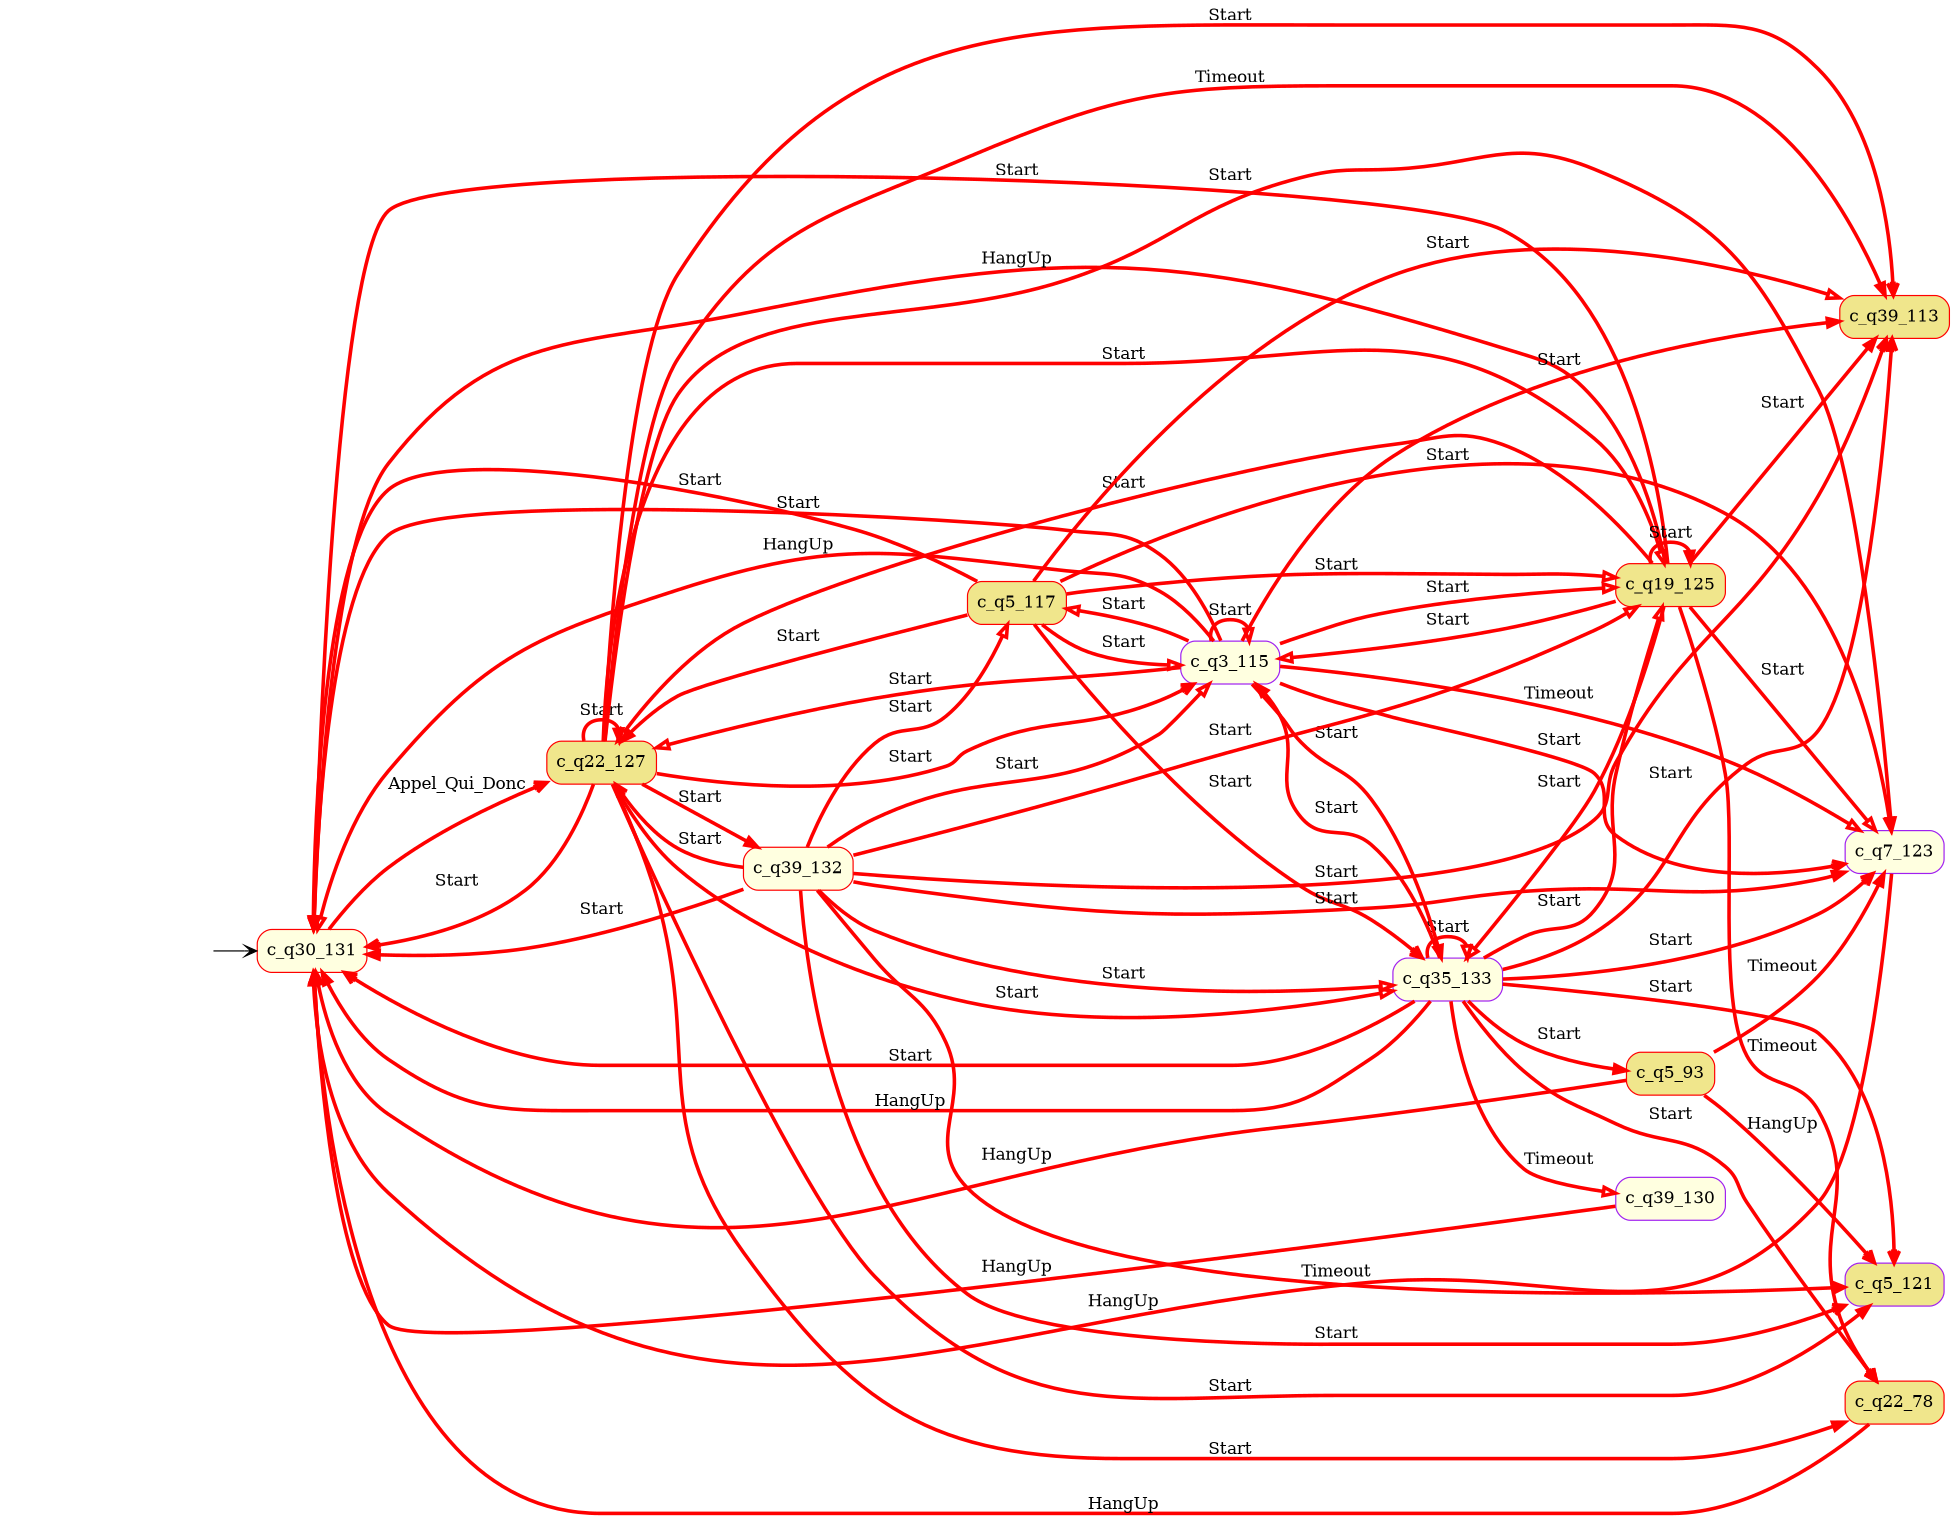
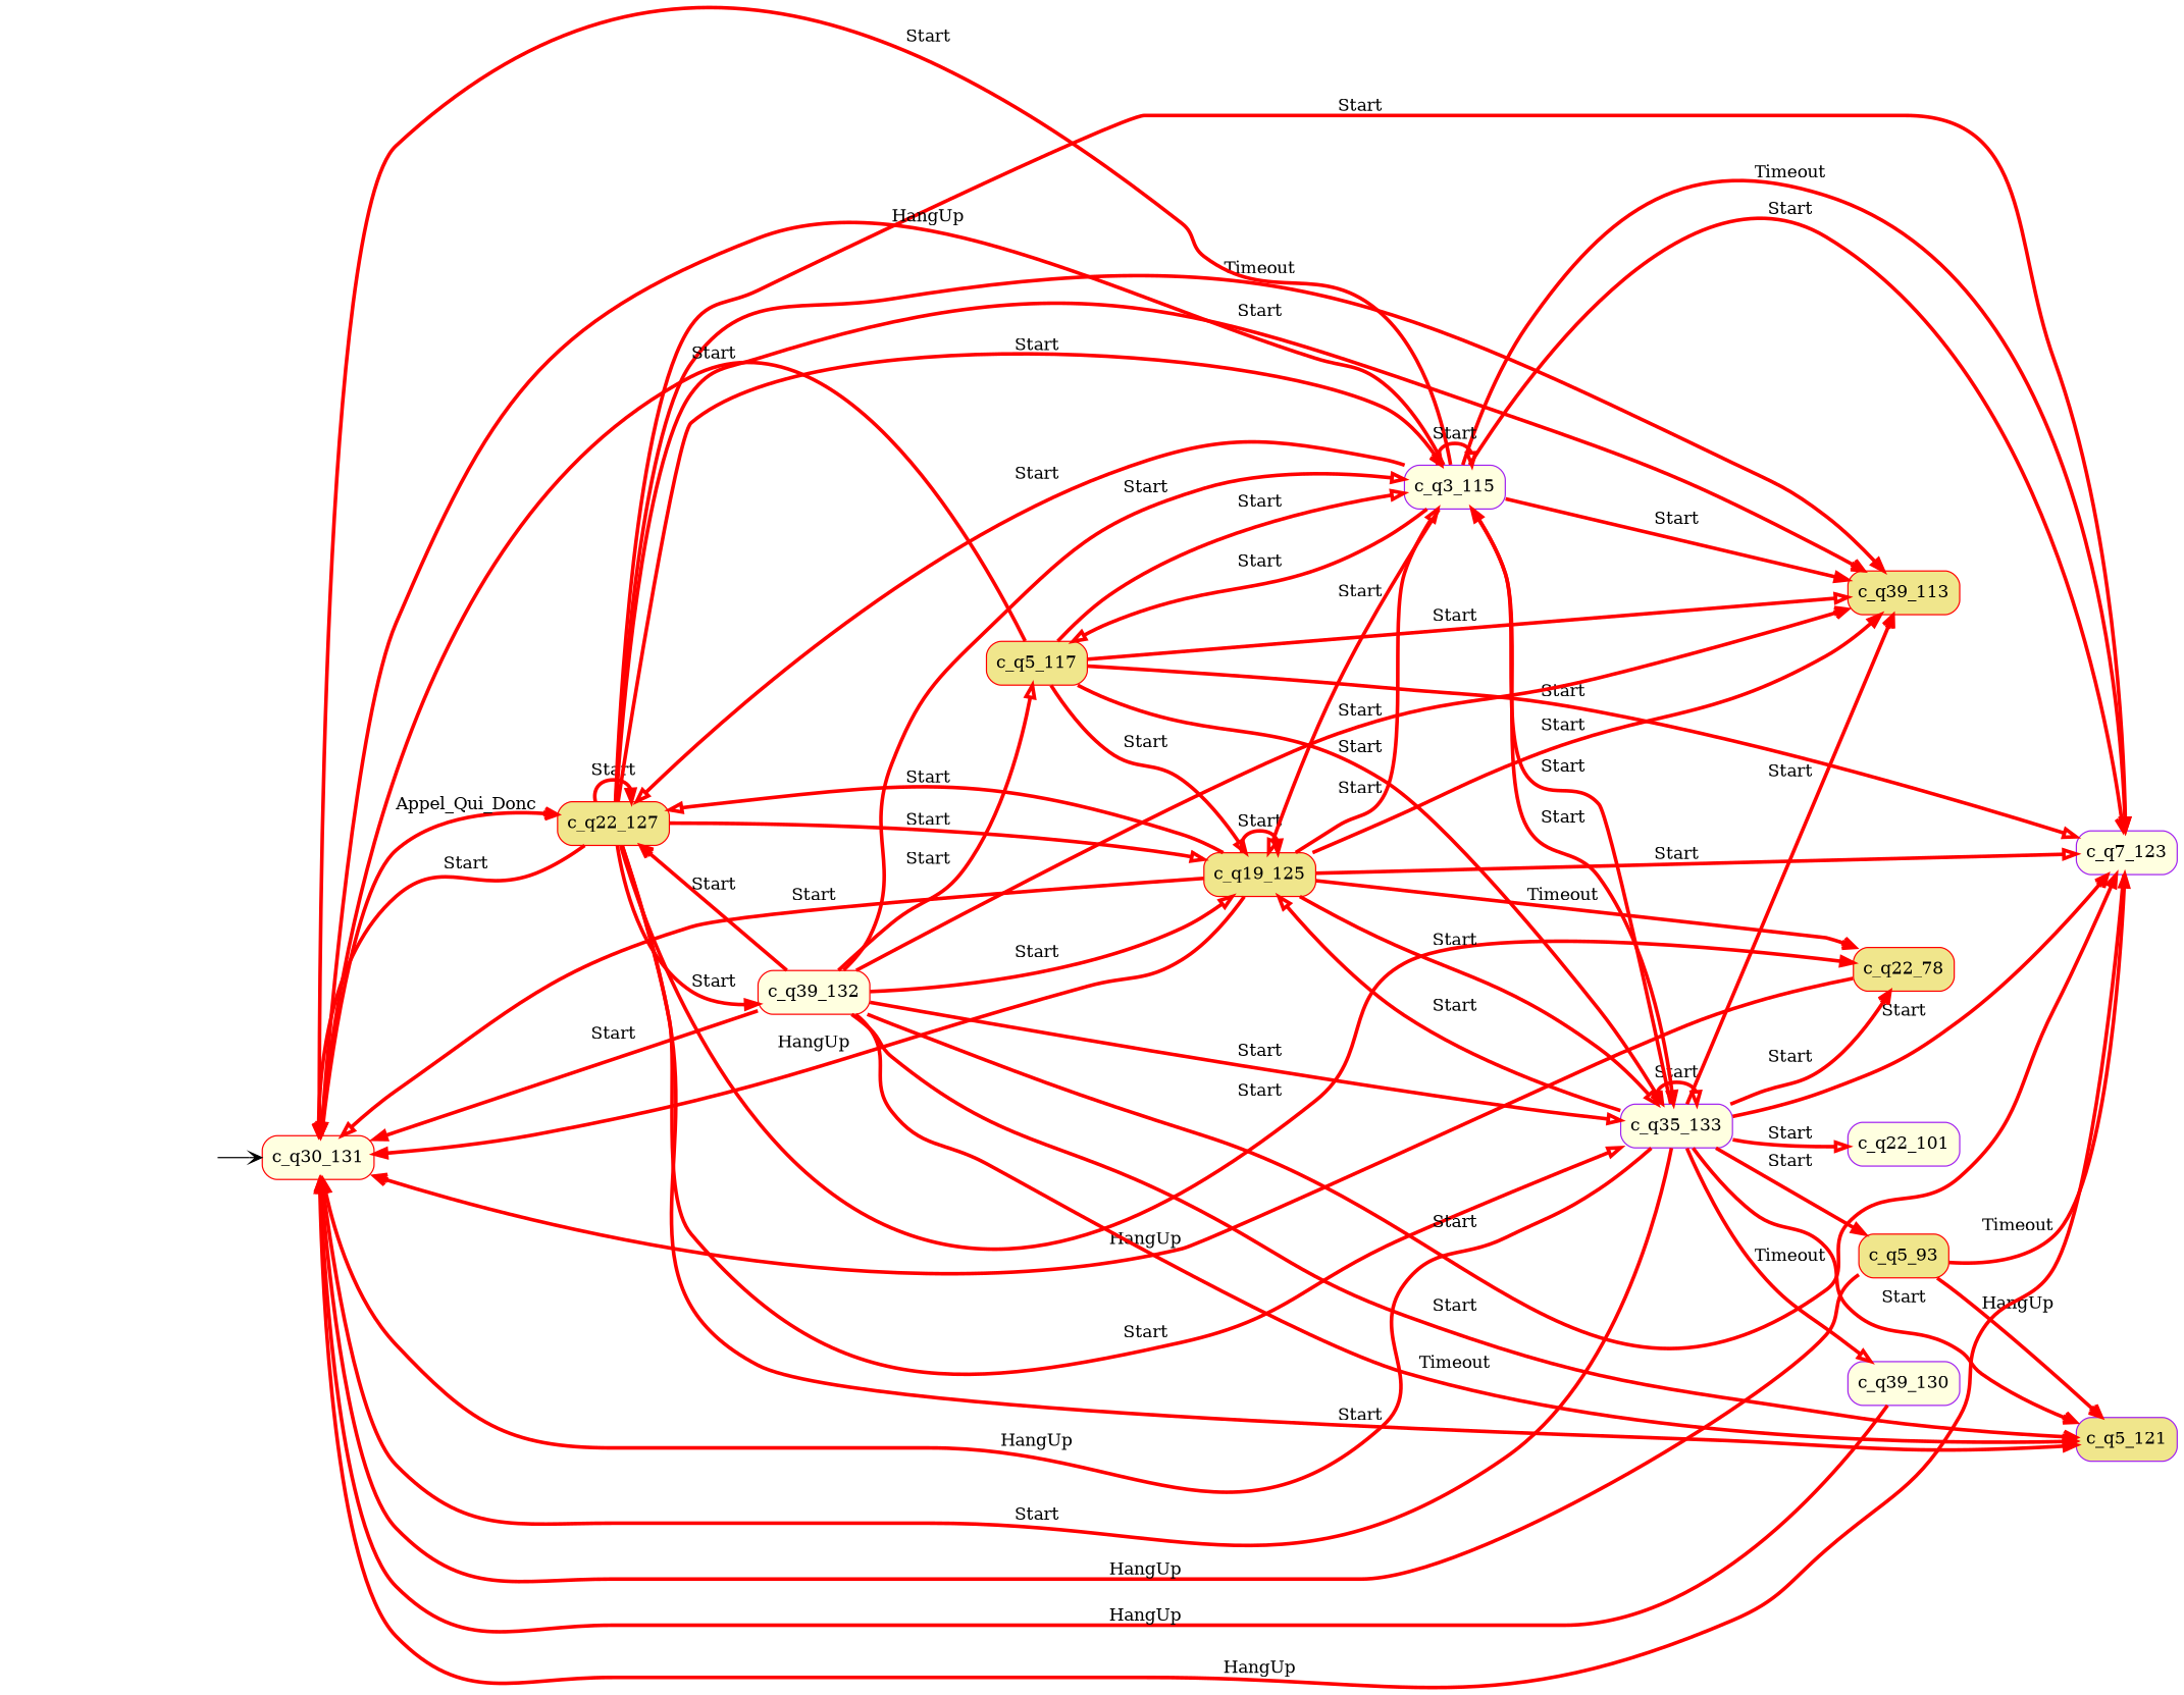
  digraph {
    rankdir=LR
    node [style="rounded, filled,filled" color=red fillcolor=lightyellow shape=box]
    edge [arrowhead=onormal color=red penwidth=3]
    start_c_q30_131 [style=invisible color="" fillcolor="" shape=""]
    n2 [label=c_q30_131]
    n3 [fillcolor=khaki label=c_q22_127]
    n4 [fillcolor=khaki label=c_q5_93]
    n5 [color=purple fillcolor=khaki label=c_q5_121]
    n6 [color=purple label=c_q7_123]
    n7 [fillcolor=khaki label=c_q22_78]
    n8 [color=purple label=c_q39_130]
    n9 [fillcolor=khaki label=c_q19_125]
    n10 [color=purple label=c_q35_133]
    n11 [color=purple label=c_q3_115]
    n12 [fillcolor=khaki label=c_q39_113]
+   n13 [color=purple label=c_q22_101]
    n14 [fillcolor=khaki label=c_q5_117]
    n15 [label=c_q39_132]
    start_c_q30_131 -> n2 [arrowhead=vee color="" penwidth=""]
    n2 -> n3 [arrowhead=vee label=Appel_Qui_Donc]
    n3 -> n2 [arrowhead=vee label=Start]
    n3 -> n3 [arrowhead=normal label=Start]
    n3 -> n5 [arrowhead=normal label=Start]
    n3 -> n6 [arrowhead=normal label=Start]
    n3 -> n7 [arrowhead=normal label=Start]
    n3 -> n9 [label=Start]
    n3 -> n10 [label=Start]
    n3 -> n11 [arrowhead=vee label=Start]
    n3 -> n12 [arrowhead=vee label=Start]
    n3 -> n12 [arrowhead=normal label=Timeout]
    n3 -> n15 [arrowhead=normal label=Start]
    n4 -> n2 [arrowhead=normal label=HangUp]
    n4 -> n5 [arrowhead=vee label=HangUp]
    n4 -> n6 [arrowhead=normal label=Timeout]
    n6 -> n2 [label=HangUp]
    n7 -> n2 [arrowhead=vee label=HangUp]
    n8 -> n2 [arrowhead=vee label=HangUp]
    n9 -> n2 [label=Start]
    n9 -> n2 [arrowhead=normal label=HangUp]
    n9 -> n3 [label=Start]
    n9 -> n6 [label=Start]
    n9 -> n7 [arrowhead=vee label=Timeout]
    n9 -> n9 [arrowhead=normal label=Start]
    n9 -> n10 [label=Start]
    n9 -> n11 [label=Start]
    n9 -> n12 [arrowhead=normal label=Start]
    n10 -> n2 [arrowhead=vee label=Start]
    n10 -> n2 [arrowhead=normal label=HangUp]
    n10 -> n4 [arrowhead=normal label=Start]
    n10 -> n5 [arrowhead=vee label=Start]
    n10 -> n6 [arrowhead=vee label=Start]
    n10 -> n7 [arrowhead=vee label=Start]
    n10 -> n8 [label=Timeout]
    n10 -> n9 [label=Start]
    n10 -> n10 [label=Start]
    n10 -> n11 [arrowhead=normal label=Start]
    n10 -> n12 [arrowhead=vee label=Start]
+   n10 -> n13 [label=Start]
    n11 -> n2 [arrowhead=vee label=Start]
    n11 -> n2 [label=HangUp]
    n11 -> n3 [label=Start]
    n11 -> n6 [arrowhead=vee label=Start]
    n11 -> n6 [label=Timeout]
    n11 -> n9 [label=Start]
    n11 -> n10 [arrowhead=normal label=Start]
    n11 -> n11 [label=Start]
    n11 -> n12 [arrowhead=normal label=Start]
    n11 -> n14 [label=Start]
    n14 -> n2 [label=Start]
-   n14 -> n3 [arrowhead=normal label=Start]
    n14 -> n6 [label=Start]
    n14 -> n9 [label=Start]
    n14 -> n10 [arrowhead=vee label=Start]
    n14 -> n11 [label=Start]
    n14 -> n12 [label=Start]
    n15 -> n2 [arrowhead=normal label=Start]
    n15 -> n3 [arrowhead=vee label=Start]
    n15 -> n5 [arrowhead=vee label=Start]
    n15 -> n5 [arrowhead=vee label=Timeout]
    n15 -> n6 [arrowhead=normal label=Start]
    n15 -> n9 [label=Start]
    n15 -> n10 [label=Start]
    n15 -> n11 [label=Start]
    n15 -> n12 [arrowhead=vee label=Start]
    n15 -> n14 [label=Start]
  }
